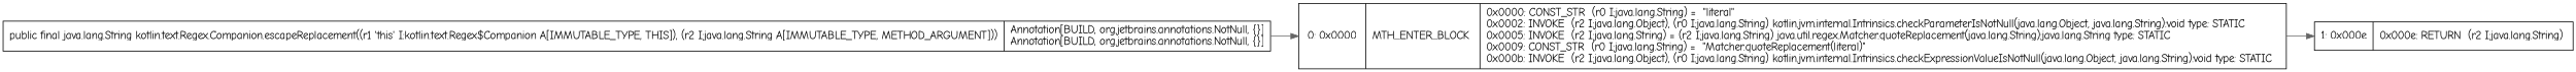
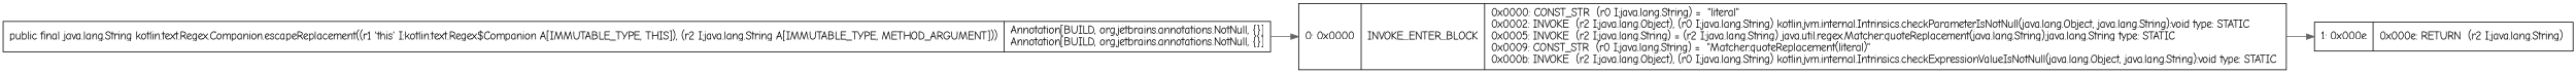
  digraph {
    rankdir=LR
    fontname="Comic Neue"
    node [shape=record fontname="Comic Neue"]
    edge [color=gray40 fontname="Comic Neue"]
-   n1 [label="{0\:\ 0x0000|MTH_ENTER_BLOCK\l|0x0000: CONST_STR  (r0 I:java.lang.String) =  \"literal\" \l0x0002: INVOKE  (r2 I:java.lang.Object), (r0 I:java.lang.String) kotlin.jvm.internal.Intrinsics.checkParameterIsNotNull(java.lang.Object, java.lang.String):void type: STATIC \l0x0005: INVOKE  (r2 I:java.lang.String) = (r2 I:java.lang.String) java.util.regex.Matcher.quoteReplacement(java.lang.String):java.lang.String type: STATIC \l0x0009: CONST_STR  (r0 I:java.lang.String) =  \"Matcher.quoteReplacement(literal)\" \l0x000b: INVOKE  (r2 I:java.lang.Object), (r0 I:java.lang.String) kotlin.jvm.internal.Intrinsics.checkExpressionValueIsNotNull(java.lang.Object, java.lang.String):void type: STATIC \l}"]
+   n1 [label="{0\:\ 0x0000|INVOKE_ENTER_BLOCK\l|0x0000: CONST_STR  (r0 I:java.lang.String) =  \"literal\" \l0x0002: INVOKE  (r2 I:java.lang.Object), (r0 I:java.lang.String) kotlin.jvm.internal.Intrinsics.checkParameterIsNotNull(java.lang.Object, java.lang.String):void type: STATIC \l0x0005: INVOKE  (r2 I:java.lang.String) = (r2 I:java.lang.String) java.util.regex.Matcher.quoteReplacement(java.lang.String):java.lang.String type: STATIC \l0x0009: CONST_STR  (r0 I:java.lang.String) =  \"Matcher.quoteReplacement(literal)\" \l0x000b: INVOKE  (r2 I:java.lang.Object), (r0 I:java.lang.String) kotlin.jvm.internal.Intrinsics.checkExpressionValueIsNotNull(java.lang.Object, java.lang.String):void type: STATIC \l}"]
    n2 [label="{1\:\ 0x000e|0x000e: RETURN  (r2 I:java.lang.String) \l}"]
    n3 [label="{public final java.lang.String kotlin.text.Regex.Companion.escapeReplacement((r1 'this' I:kotlin.text.Regex$Companion A[IMMUTABLE_TYPE, THIS]), (r2 I:java.lang.String A[IMMUTABLE_TYPE, METHOD_ARGUMENT]))  | Annotation[BUILD, org.jetbrains.annotations.NotNull, \{\}]\lAnnotation[BUILD, org.jetbrains.annotations.NotNull, \{\}]\l}"]
    n1 -> n2
    n3 -> n1
  }
